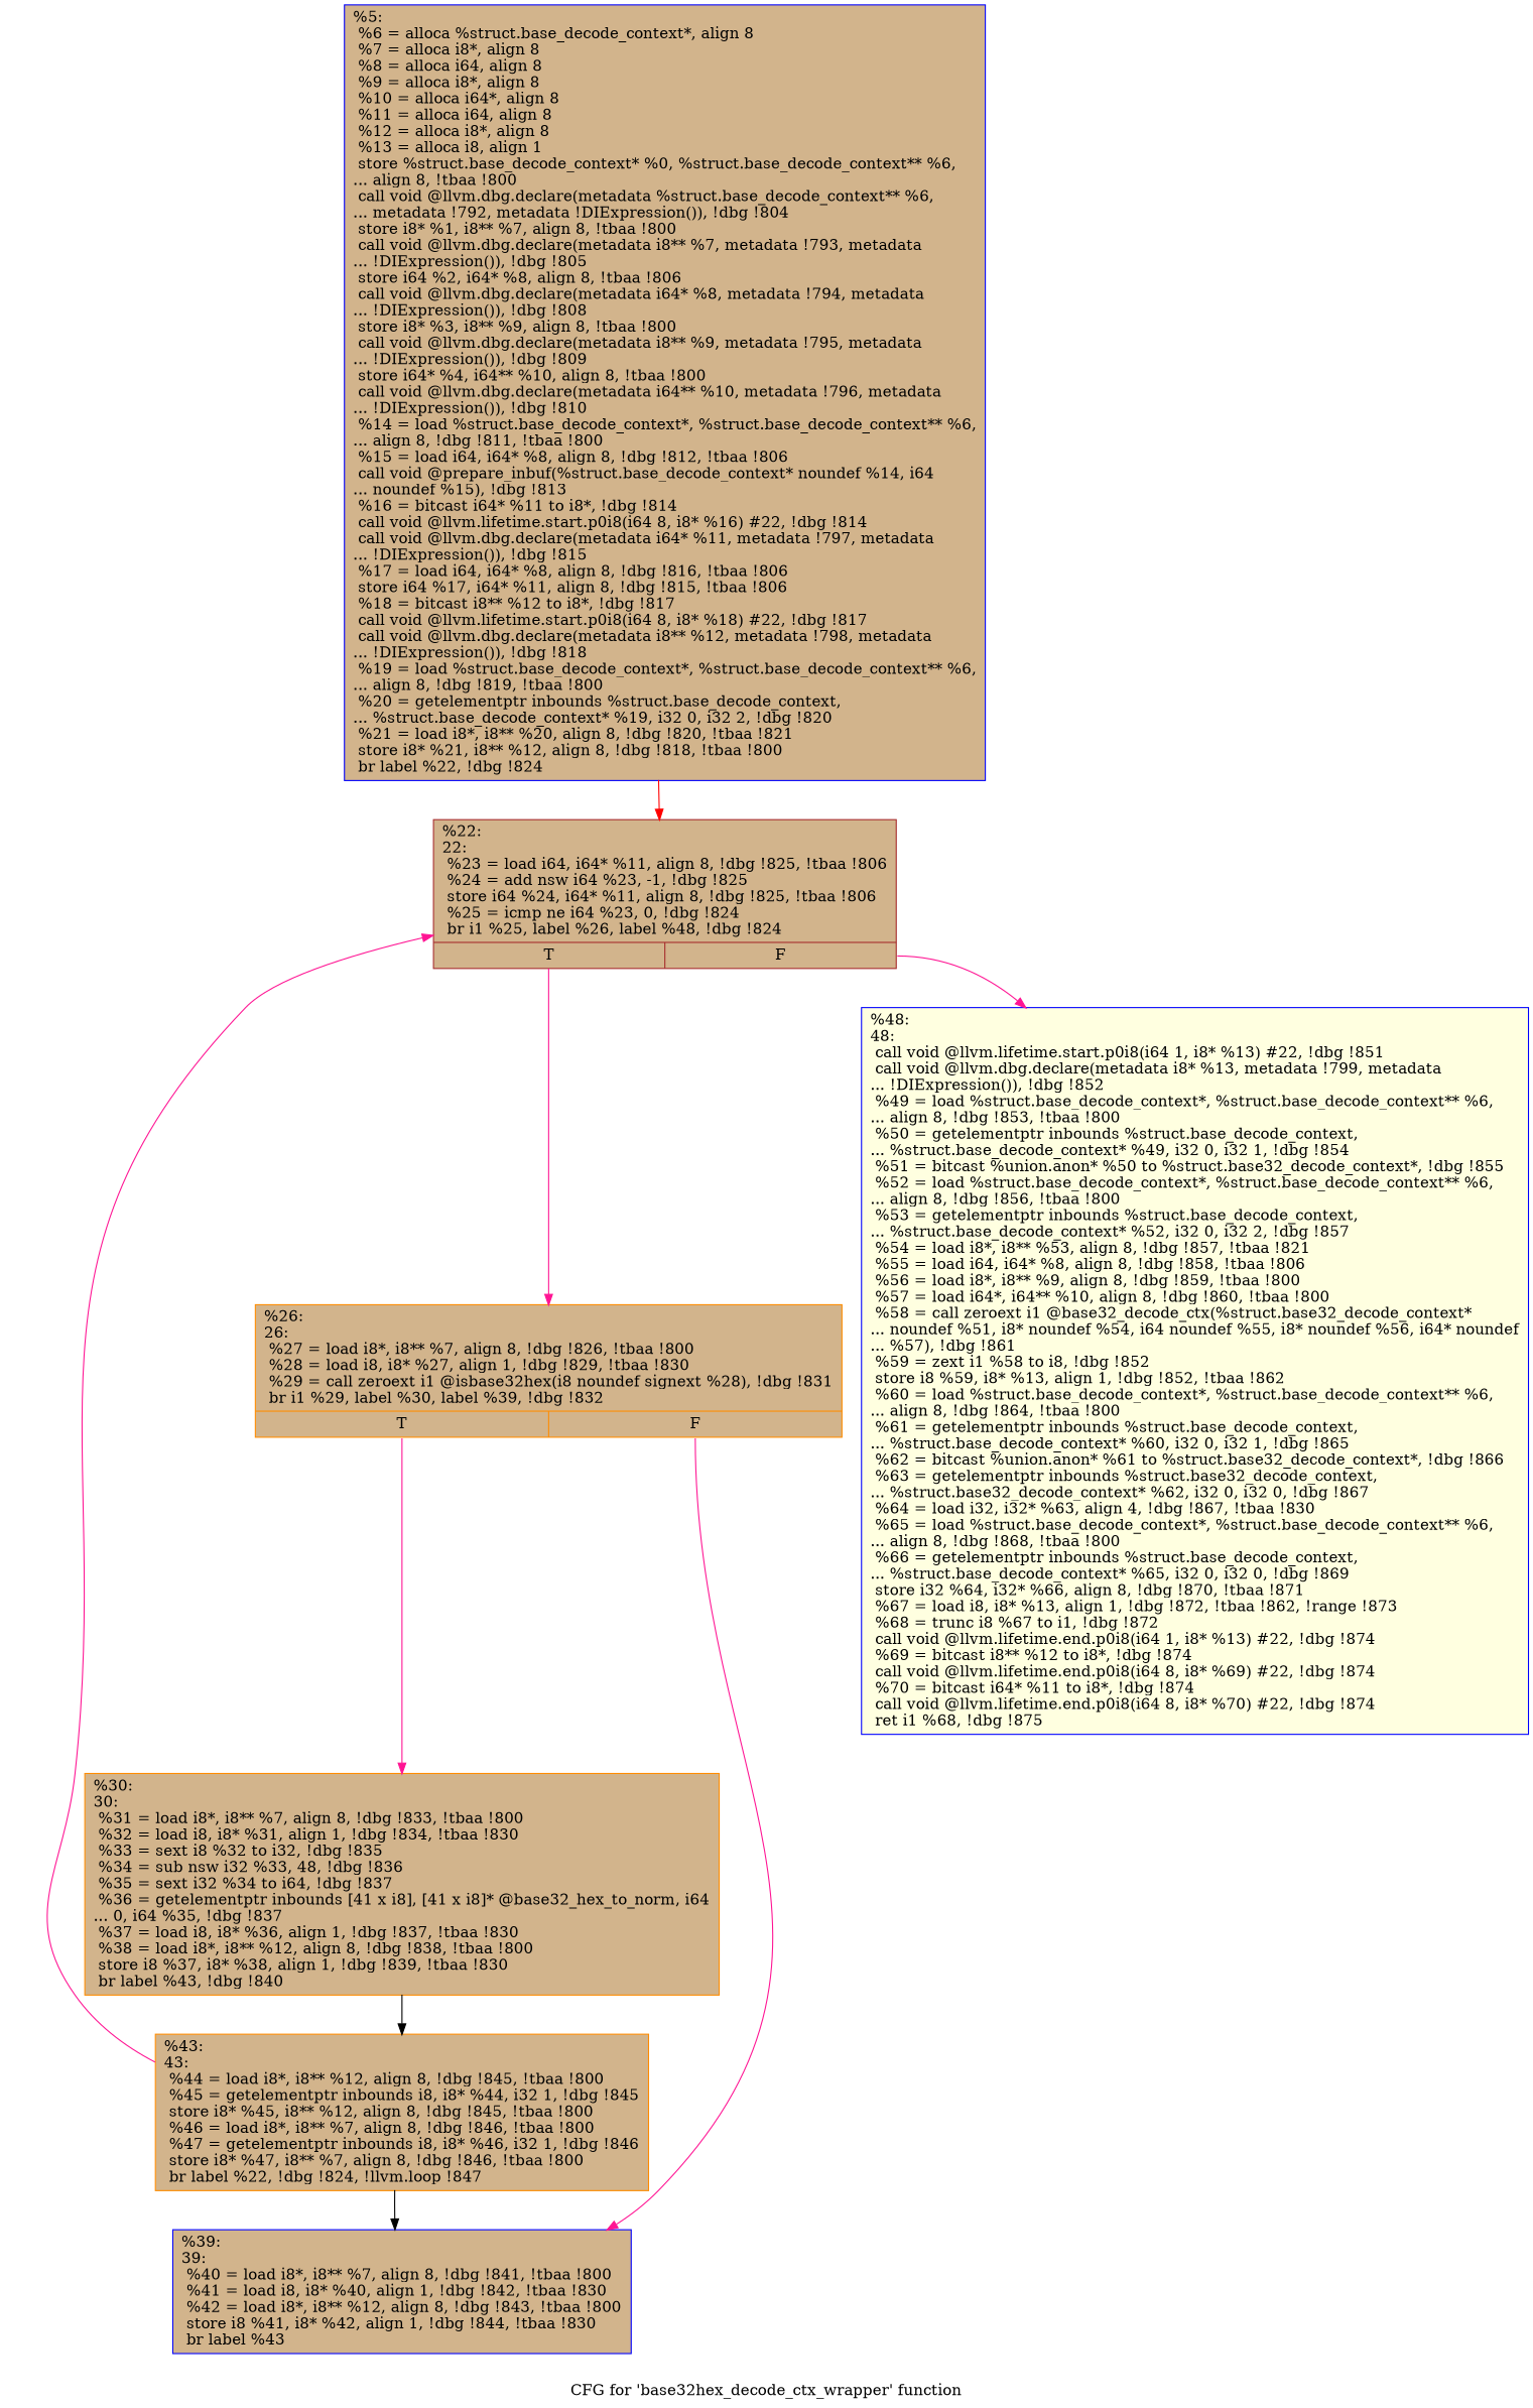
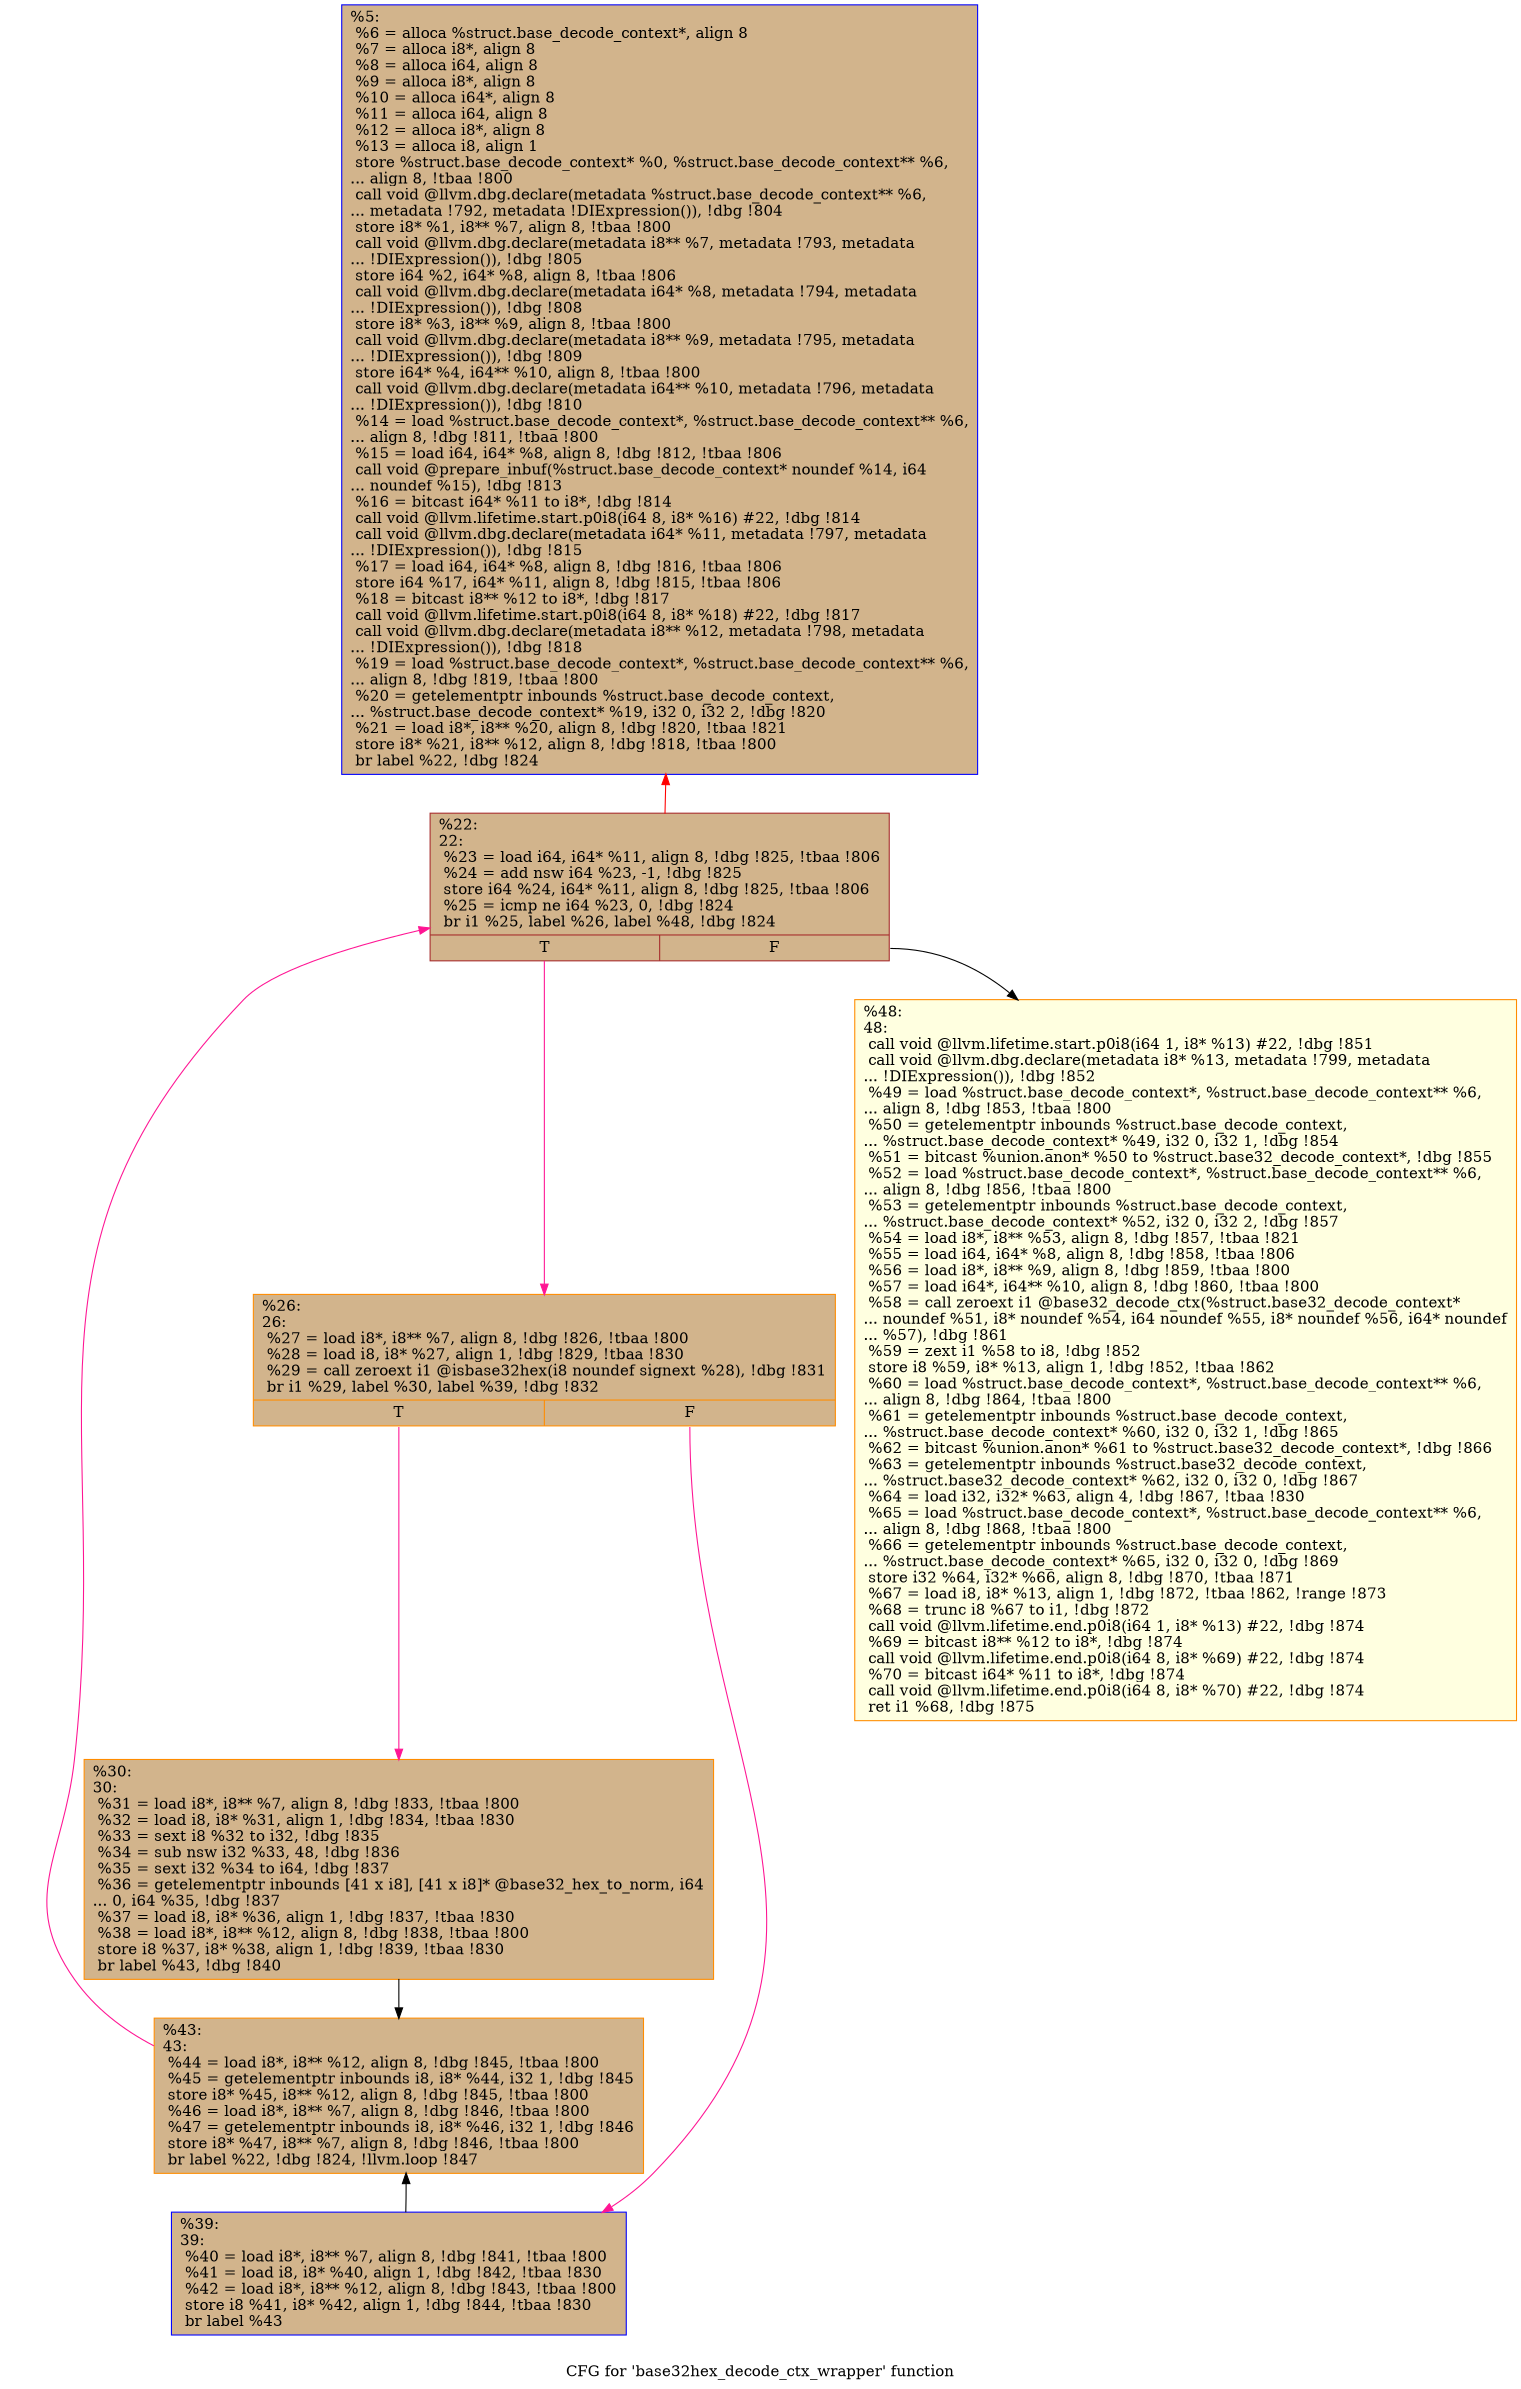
  digraph {
    label="CFG for 'base32hex_decode_ctx_wrapper' function"
    node [color=darkorange fillcolor=tan shape=record style=filled]
    edge [color=deeppink]
    n1 [color=blue label="{%5:\l  %6 = alloca %struct.base_decode_context*, align 8\l  %7 = alloca i8*, align 8\l  %8 = alloca i64, align 8\l  %9 = alloca i8*, align 8\l  %10 = alloca i64*, align 8\l  %11 = alloca i64, align 8\l  %12 = alloca i8*, align 8\l  %13 = alloca i8, align 1\l  store %struct.base_decode_context* %0, %struct.base_decode_context** %6,\l... align 8, !tbaa !800\l  call void @llvm.dbg.declare(metadata %struct.base_decode_context** %6,\l... metadata !792, metadata !DIExpression()), !dbg !804\l  store i8* %1, i8** %7, align 8, !tbaa !800\l  call void @llvm.dbg.declare(metadata i8** %7, metadata !793, metadata\l... !DIExpression()), !dbg !805\l  store i64 %2, i64* %8, align 8, !tbaa !806\l  call void @llvm.dbg.declare(metadata i64* %8, metadata !794, metadata\l... !DIExpression()), !dbg !808\l  store i8* %3, i8** %9, align 8, !tbaa !800\l  call void @llvm.dbg.declare(metadata i8** %9, metadata !795, metadata\l... !DIExpression()), !dbg !809\l  store i64* %4, i64** %10, align 8, !tbaa !800\l  call void @llvm.dbg.declare(metadata i64** %10, metadata !796, metadata\l... !DIExpression()), !dbg !810\l  %14 = load %struct.base_decode_context*, %struct.base_decode_context** %6,\l... align 8, !dbg !811, !tbaa !800\l  %15 = load i64, i64* %8, align 8, !dbg !812, !tbaa !806\l  call void @prepare_inbuf(%struct.base_decode_context* noundef %14, i64\l... noundef %15), !dbg !813\l  %16 = bitcast i64* %11 to i8*, !dbg !814\l  call void @llvm.lifetime.start.p0i8(i64 8, i8* %16) #22, !dbg !814\l  call void @llvm.dbg.declare(metadata i64* %11, metadata !797, metadata\l... !DIExpression()), !dbg !815\l  %17 = load i64, i64* %8, align 8, !dbg !816, !tbaa !806\l  store i64 %17, i64* %11, align 8, !dbg !815, !tbaa !806\l  %18 = bitcast i8** %12 to i8*, !dbg !817\l  call void @llvm.lifetime.start.p0i8(i64 8, i8* %18) #22, !dbg !817\l  call void @llvm.dbg.declare(metadata i8** %12, metadata !798, metadata\l... !DIExpression()), !dbg !818\l  %19 = load %struct.base_decode_context*, %struct.base_decode_context** %6,\l... align 8, !dbg !819, !tbaa !800\l  %20 = getelementptr inbounds %struct.base_decode_context,\l... %struct.base_decode_context* %19, i32 0, i32 2, !dbg !820\l  %21 = load i8*, i8** %20, align 8, !dbg !820, !tbaa !821\l  store i8* %21, i8** %12, align 8, !dbg !818, !tbaa !800\l  br label %22, !dbg !824\l}"]
    n2 [color=brown label="{%22:\l22:                                               \l  %23 = load i64, i64* %11, align 8, !dbg !825, !tbaa !806\l  %24 = add nsw i64 %23, -1, !dbg !825\l  store i64 %24, i64* %11, align 8, !dbg !825, !tbaa !806\l  %25 = icmp ne i64 %23, 0, !dbg !824\l  br i1 %25, label %26, label %48, !dbg !824\l|{<s0>T|<s1>F}}"]
    n3 [label="{%26:\l26:                                               \l  %27 = load i8*, i8** %7, align 8, !dbg !826, !tbaa !800\l  %28 = load i8, i8* %27, align 1, !dbg !829, !tbaa !830\l  %29 = call zeroext i1 @isbase32hex(i8 noundef signext %28), !dbg !831\l  br i1 %29, label %30, label %39, !dbg !832\l|{<s0>T|<s1>F}}"]
-   n4 [color=blue fillcolor=lightyellow label="{%48:\l48:                                               \l  call void @llvm.lifetime.start.p0i8(i64 1, i8* %13) #22, !dbg !851\l  call void @llvm.dbg.declare(metadata i8* %13, metadata !799, metadata\l... !DIExpression()), !dbg !852\l  %49 = load %struct.base_decode_context*, %struct.base_decode_context** %6,\l... align 8, !dbg !853, !tbaa !800\l  %50 = getelementptr inbounds %struct.base_decode_context,\l... %struct.base_decode_context* %49, i32 0, i32 1, !dbg !854\l  %51 = bitcast %union.anon* %50 to %struct.base32_decode_context*, !dbg !855\l  %52 = load %struct.base_decode_context*, %struct.base_decode_context** %6,\l... align 8, !dbg !856, !tbaa !800\l  %53 = getelementptr inbounds %struct.base_decode_context,\l... %struct.base_decode_context* %52, i32 0, i32 2, !dbg !857\l  %54 = load i8*, i8** %53, align 8, !dbg !857, !tbaa !821\l  %55 = load i64, i64* %8, align 8, !dbg !858, !tbaa !806\l  %56 = load i8*, i8** %9, align 8, !dbg !859, !tbaa !800\l  %57 = load i64*, i64** %10, align 8, !dbg !860, !tbaa !800\l  %58 = call zeroext i1 @base32_decode_ctx(%struct.base32_decode_context*\l... noundef %51, i8* noundef %54, i64 noundef %55, i8* noundef %56, i64* noundef\l... %57), !dbg !861\l  %59 = zext i1 %58 to i8, !dbg !852\l  store i8 %59, i8* %13, align 1, !dbg !852, !tbaa !862\l  %60 = load %struct.base_decode_context*, %struct.base_decode_context** %6,\l... align 8, !dbg !864, !tbaa !800\l  %61 = getelementptr inbounds %struct.base_decode_context,\l... %struct.base_decode_context* %60, i32 0, i32 1, !dbg !865\l  %62 = bitcast %union.anon* %61 to %struct.base32_decode_context*, !dbg !866\l  %63 = getelementptr inbounds %struct.base32_decode_context,\l... %struct.base32_decode_context* %62, i32 0, i32 0, !dbg !867\l  %64 = load i32, i32* %63, align 4, !dbg !867, !tbaa !830\l  %65 = load %struct.base_decode_context*, %struct.base_decode_context** %6,\l... align 8, !dbg !868, !tbaa !800\l  %66 = getelementptr inbounds %struct.base_decode_context,\l... %struct.base_decode_context* %65, i32 0, i32 0, !dbg !869\l  store i32 %64, i32* %66, align 8, !dbg !870, !tbaa !871\l  %67 = load i8, i8* %13, align 1, !dbg !872, !tbaa !862, !range !873\l  %68 = trunc i8 %67 to i1, !dbg !872\l  call void @llvm.lifetime.end.p0i8(i64 1, i8* %13) #22, !dbg !874\l  %69 = bitcast i8** %12 to i8*, !dbg !874\l  call void @llvm.lifetime.end.p0i8(i64 8, i8* %69) #22, !dbg !874\l  %70 = bitcast i64* %11 to i8*, !dbg !874\l  call void @llvm.lifetime.end.p0i8(i64 8, i8* %70) #22, !dbg !874\l  ret i1 %68, !dbg !875\l}"]
+   n4 [fillcolor=lightyellow label="{%48:\l48:                                               \l  call void @llvm.lifetime.start.p0i8(i64 1, i8* %13) #22, !dbg !851\l  call void @llvm.dbg.declare(metadata i8* %13, metadata !799, metadata\l... !DIExpression()), !dbg !852\l  %49 = load %struct.base_decode_context*, %struct.base_decode_context** %6,\l... align 8, !dbg !853, !tbaa !800\l  %50 = getelementptr inbounds %struct.base_decode_context,\l... %struct.base_decode_context* %49, i32 0, i32 1, !dbg !854\l  %51 = bitcast %union.anon* %50 to %struct.base32_decode_context*, !dbg !855\l  %52 = load %struct.base_decode_context*, %struct.base_decode_context** %6,\l... align 8, !dbg !856, !tbaa !800\l  %53 = getelementptr inbounds %struct.base_decode_context,\l... %struct.base_decode_context* %52, i32 0, i32 2, !dbg !857\l  %54 = load i8*, i8** %53, align 8, !dbg !857, !tbaa !821\l  %55 = load i64, i64* %8, align 8, !dbg !858, !tbaa !806\l  %56 = load i8*, i8** %9, align 8, !dbg !859, !tbaa !800\l  %57 = load i64*, i64** %10, align 8, !dbg !860, !tbaa !800\l  %58 = call zeroext i1 @base32_decode_ctx(%struct.base32_decode_context*\l... noundef %51, i8* noundef %54, i64 noundef %55, i8* noundef %56, i64* noundef\l... %57), !dbg !861\l  %59 = zext i1 %58 to i8, !dbg !852\l  store i8 %59, i8* %13, align 1, !dbg !852, !tbaa !862\l  %60 = load %struct.base_decode_context*, %struct.base_decode_context** %6,\l... align 8, !dbg !864, !tbaa !800\l  %61 = getelementptr inbounds %struct.base_decode_context,\l... %struct.base_decode_context* %60, i32 0, i32 1, !dbg !865\l  %62 = bitcast %union.anon* %61 to %struct.base32_decode_context*, !dbg !866\l  %63 = getelementptr inbounds %struct.base32_decode_context,\l... %struct.base32_decode_context* %62, i32 0, i32 0, !dbg !867\l  %64 = load i32, i32* %63, align 4, !dbg !867, !tbaa !830\l  %65 = load %struct.base_decode_context*, %struct.base_decode_context** %6,\l... align 8, !dbg !868, !tbaa !800\l  %66 = getelementptr inbounds %struct.base_decode_context,\l... %struct.base_decode_context* %65, i32 0, i32 0, !dbg !869\l  store i32 %64, i32* %66, align 8, !dbg !870, !tbaa !871\l  %67 = load i8, i8* %13, align 1, !dbg !872, !tbaa !862, !range !873\l  %68 = trunc i8 %67 to i1, !dbg !872\l  call void @llvm.lifetime.end.p0i8(i64 1, i8* %13) #22, !dbg !874\l  %69 = bitcast i8** %12 to i8*, !dbg !874\l  call void @llvm.lifetime.end.p0i8(i64 8, i8* %69) #22, !dbg !874\l  %70 = bitcast i64* %11 to i8*, !dbg !874\l  call void @llvm.lifetime.end.p0i8(i64 8, i8* %70) #22, !dbg !874\l  ret i1 %68, !dbg !875\l}"]
    n5 [label="{%30:\l30:                                               \l  %31 = load i8*, i8** %7, align 8, !dbg !833, !tbaa !800\l  %32 = load i8, i8* %31, align 1, !dbg !834, !tbaa !830\l  %33 = sext i8 %32 to i32, !dbg !835\l  %34 = sub nsw i32 %33, 48, !dbg !836\l  %35 = sext i32 %34 to i64, !dbg !837\l  %36 = getelementptr inbounds [41 x i8], [41 x i8]* @base32_hex_to_norm, i64\l... 0, i64 %35, !dbg !837\l  %37 = load i8, i8* %36, align 1, !dbg !837, !tbaa !830\l  %38 = load i8*, i8** %12, align 8, !dbg !838, !tbaa !800\l  store i8 %37, i8* %38, align 1, !dbg !839, !tbaa !830\l  br label %43, !dbg !840\l}"]
    n6 [color=blue label="{%39:\l39:                                               \l  %40 = load i8*, i8** %7, align 8, !dbg !841, !tbaa !800\l  %41 = load i8, i8* %40, align 1, !dbg !842, !tbaa !830\l  %42 = load i8*, i8** %12, align 8, !dbg !843, !tbaa !800\l  store i8 %41, i8* %42, align 1, !dbg !844, !tbaa !830\l  br label %43\l}"]
    n7 [label="{%43:\l43:                                               \l  %44 = load i8*, i8** %12, align 8, !dbg !845, !tbaa !800\l  %45 = getelementptr inbounds i8, i8* %44, i32 1, !dbg !845\l  store i8* %45, i8** %12, align 8, !dbg !845, !tbaa !800\l  %46 = load i8*, i8** %7, align 8, !dbg !846, !tbaa !800\l  %47 = getelementptr inbounds i8, i8* %46, i32 1, !dbg !846\l  store i8* %47, i8** %7, align 8, !dbg !846, !tbaa !800\l  br label %22, !dbg !824, !llvm.loop !847\l}"]
-   n1 -> n2 [color=red]
+   n2 -> n1 [color=red]
    n2 -> n3 [tailport=s0]
-   n2 -> n4 [tailport=s1]
+   n2 -> n4 [color=black tailport=s1]
    n3 -> n5 [tailport=s0]
    n3 -> n6 [tailport=s1]
    n5 -> n7 [color=black]
-   n7 -> n6 [color=black]
+   n6 -> n7 [color=black]
    n7 -> n2
  }
